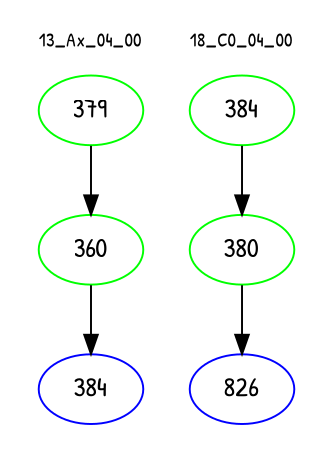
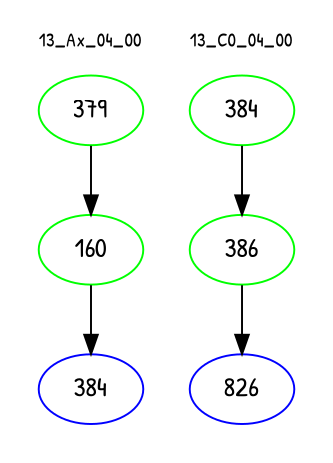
  digraph {
    fontname="Patrick Hand"
    node [color=green fontname="Patrick Hand"]
    edge [color=black fontname="Patrick Hand"]
    n1 [label=379]
-   n2 [label=360]
+   n2 [label=160]
    n3 [color=blue label=384]
    n4 [label=384]
-   n5 [label=380]
+   n5 [label=386]
    n6 [color=blue label=826]
    subgraph cluster_1 {
      color=white
      fontsize=10
      label="13_Ax_04_00"
      n1
      n2
      n3
    }
    subgraph cluster_2 {
      color=white
      fontsize=10
-     label="18_C0_04_00"
+     label="13_C0_04_00"
      n4
      n5
      n6
    }
    n1 -> n2
    n2 -> n3
    n4 -> n5
    n5 -> n6
  }
